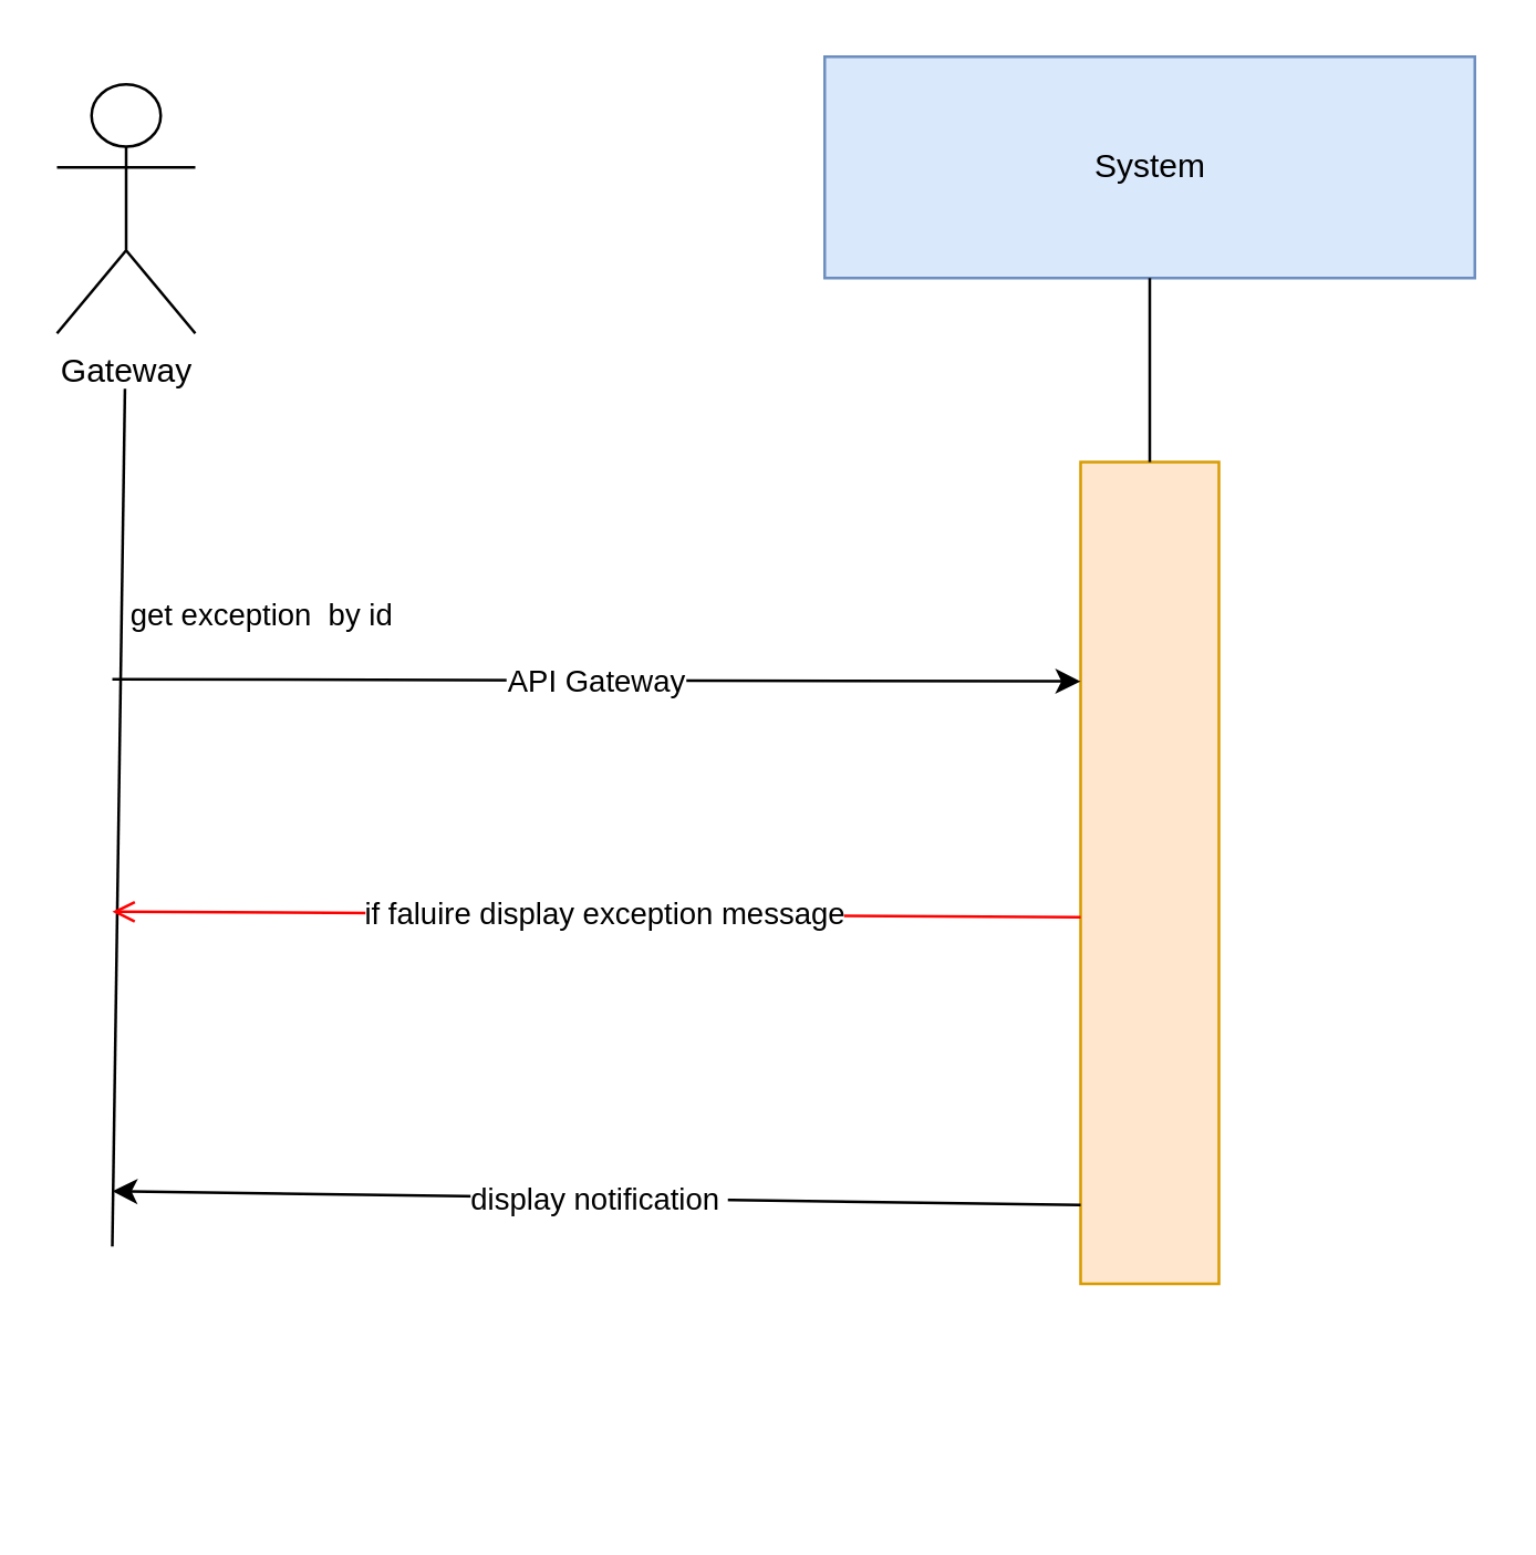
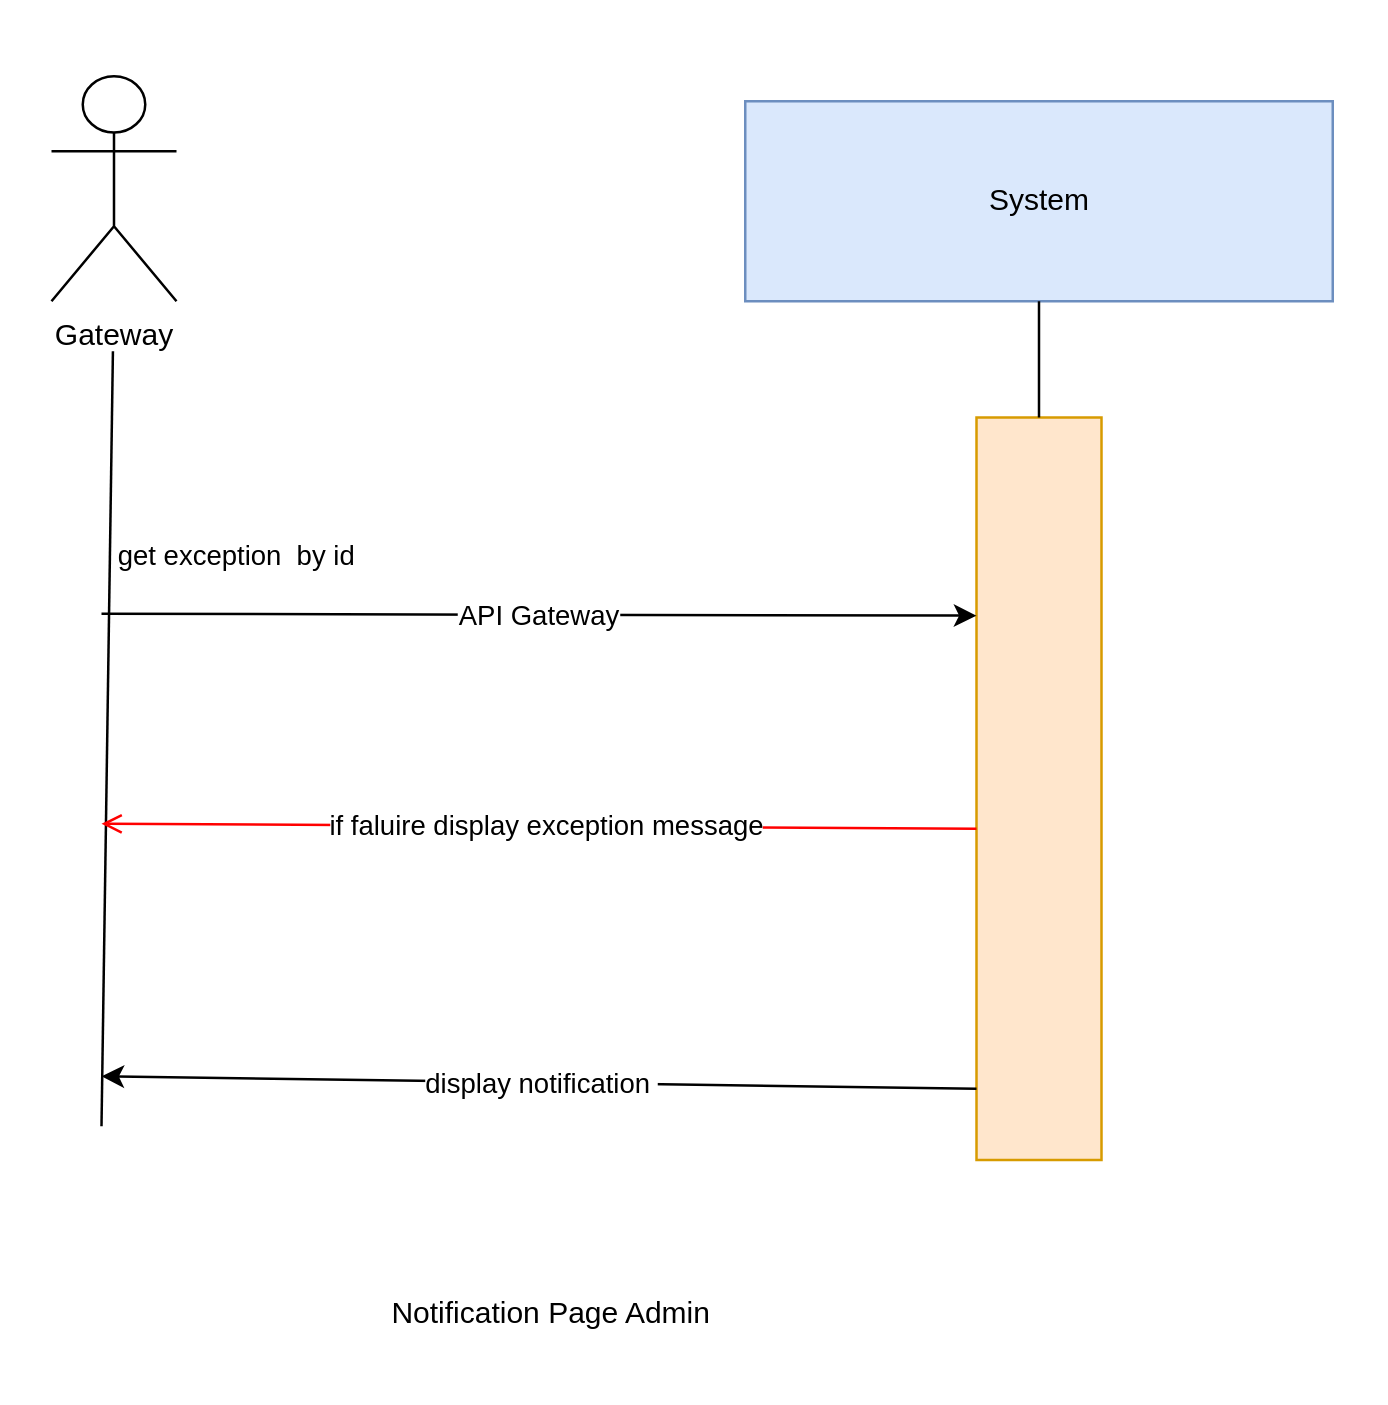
  <mxCell id="0" />
  <mxCell id="1" parent="0" />
- <mxCell id="2" value="System" style="rounded=0;whiteSpace=wrap;html=1;fillColor=#dae8fc;strokeColor=#6c8ebf;" parent="1" vertex="1"><mxGeometry x="297.5" y="20" width="235" height="80" as="geometry" /></mxCell>
+ <mxCell id="2" value="System" style="rounded=0;whiteSpace=wrap;html=1;fillColor=#dae8fc;strokeColor=#6c8ebf;" parent="1" vertex="1"><mxGeometry x="297.5" y="40" width="235" height="80" as="geometry" /></mxCell>
  <mxCell id="3" value="" style="rounded=0;whiteSpace=wrap;html=1;fillColor=#ffe6cc;strokeColor=#d79b00;" parent="1" vertex="1"><mxGeometry x="390" y="166.5" width="50" height="297" as="geometry" /></mxCell>
  <mxCell id="4" value="" style="endArrow=none;html=1;rounded=0;entryX=0.5;entryY=1;entryDx=0;entryDy=0;exitX=0.5;exitY=0;exitDx=0;exitDy=0;" parent="1" source="3" target="2" edge="1"><mxGeometry width="50" height="50" relative="1" as="geometry"><mxPoint x="249" y="510" as="sourcePoint" /><mxPoint x="299" y="460" as="targetPoint" /></mxGeometry></mxCell>
  <mxCell id="5" value="" style="endArrow=classic;html=1;rounded=0;entryX=0;entryY=0.25;entryDx=0;entryDy=0;" parent="1" edge="1"><mxGeometry relative="1" as="geometry"><mxPoint x="40" y="245" as="sourcePoint" /><mxPoint x="390" y="245.75" as="targetPoint" /><Array as="points" /></mxGeometry></mxCell>
  <mxCell id="6" value="API Gateway" style="edgeLabel;resizable=0;html=1;;align=center;verticalAlign=middle;" parent="5" connectable="0" vertex="1"><mxGeometry relative="1" as="geometry" /></mxCell>
  <mxCell id="7" value="" style="endArrow=none;html=1;rounded=0;entryX=0.462;entryY=1;entryDx=0;entryDy=0;entryPerimeter=0;" parent="1" edge="1"><mxGeometry width="50" height="50" relative="1" as="geometry"><mxPoint x="40" y="450" as="sourcePoint" /><mxPoint x="44.57" y="140" as="targetPoint" /></mxGeometry></mxCell>
  <mxCell id="8" value="Gateway" style="shape=umlActor;verticalLabelPosition=bottom;verticalAlign=top;html=1;outlineConnect=0;" parent="1" vertex="1"><mxGeometry x="20" y="30" width="50" height="90" as="geometry" /></mxCell>
+ <mxCell id="9" value="&amp;nbsp;Notification Page Admin" style="text;html=1;align=center;verticalAlign=middle;resizable=0;points=[];autosize=1;strokeColor=none;fillColor=none;" parent="1" vertex="1"><mxGeometry x="142.5" y="510" width="150" height="30" as="geometry" /></mxCell>
  <mxCell id="10" value="" style="endArrow=classic;html=1;rounded=0;" parent="1" edge="1"><mxGeometry relative="1" as="geometry"><mxPoint x="390" y="435" as="sourcePoint" /><mxPoint x="40" y="430" as="targetPoint" /><Array as="points" /></mxGeometry></mxCell>
  <mxCell id="11" value="display notification&amp;nbsp;" style="edgeLabel;resizable=0;html=1;;align=center;verticalAlign=middle;" parent="10" connectable="0" vertex="1"><mxGeometry relative="1" as="geometry" /></mxCell>
  <mxCell id="12" value="get exception&amp;nbsp; by id" style="edgeLabel;resizable=0;html=1;;align=left;verticalAlign=bottom;" parent="1" connectable="0" vertex="1"><mxGeometry x="45" y="230" as="geometry" /></mxCell>
  <mxCell id="13" value="" style="endArrow=open;strokeColor=#FF0000;endFill=1;rounded=0;exitX=0;exitY=0.382;exitDx=0;exitDy=0;exitPerimeter=0;" parent="1" edge="1"><mxGeometry relative="1" as="geometry"><mxPoint x="390" y="330.954" as="sourcePoint" /><mxPoint x="40" y="329" as="targetPoint" /><Array as="points" /></mxGeometry></mxCell>
  <mxCell id="14" value="if faluire display&amp;nbsp;exception message" style="edgeLabel;html=1;align=center;verticalAlign=middle;resizable=0;points=[];" parent="13" vertex="1" connectable="0"><mxGeometry x="-0.007" relative="1" as="geometry"><mxPoint x="1" as="offset" /></mxGeometry></mxCell>
